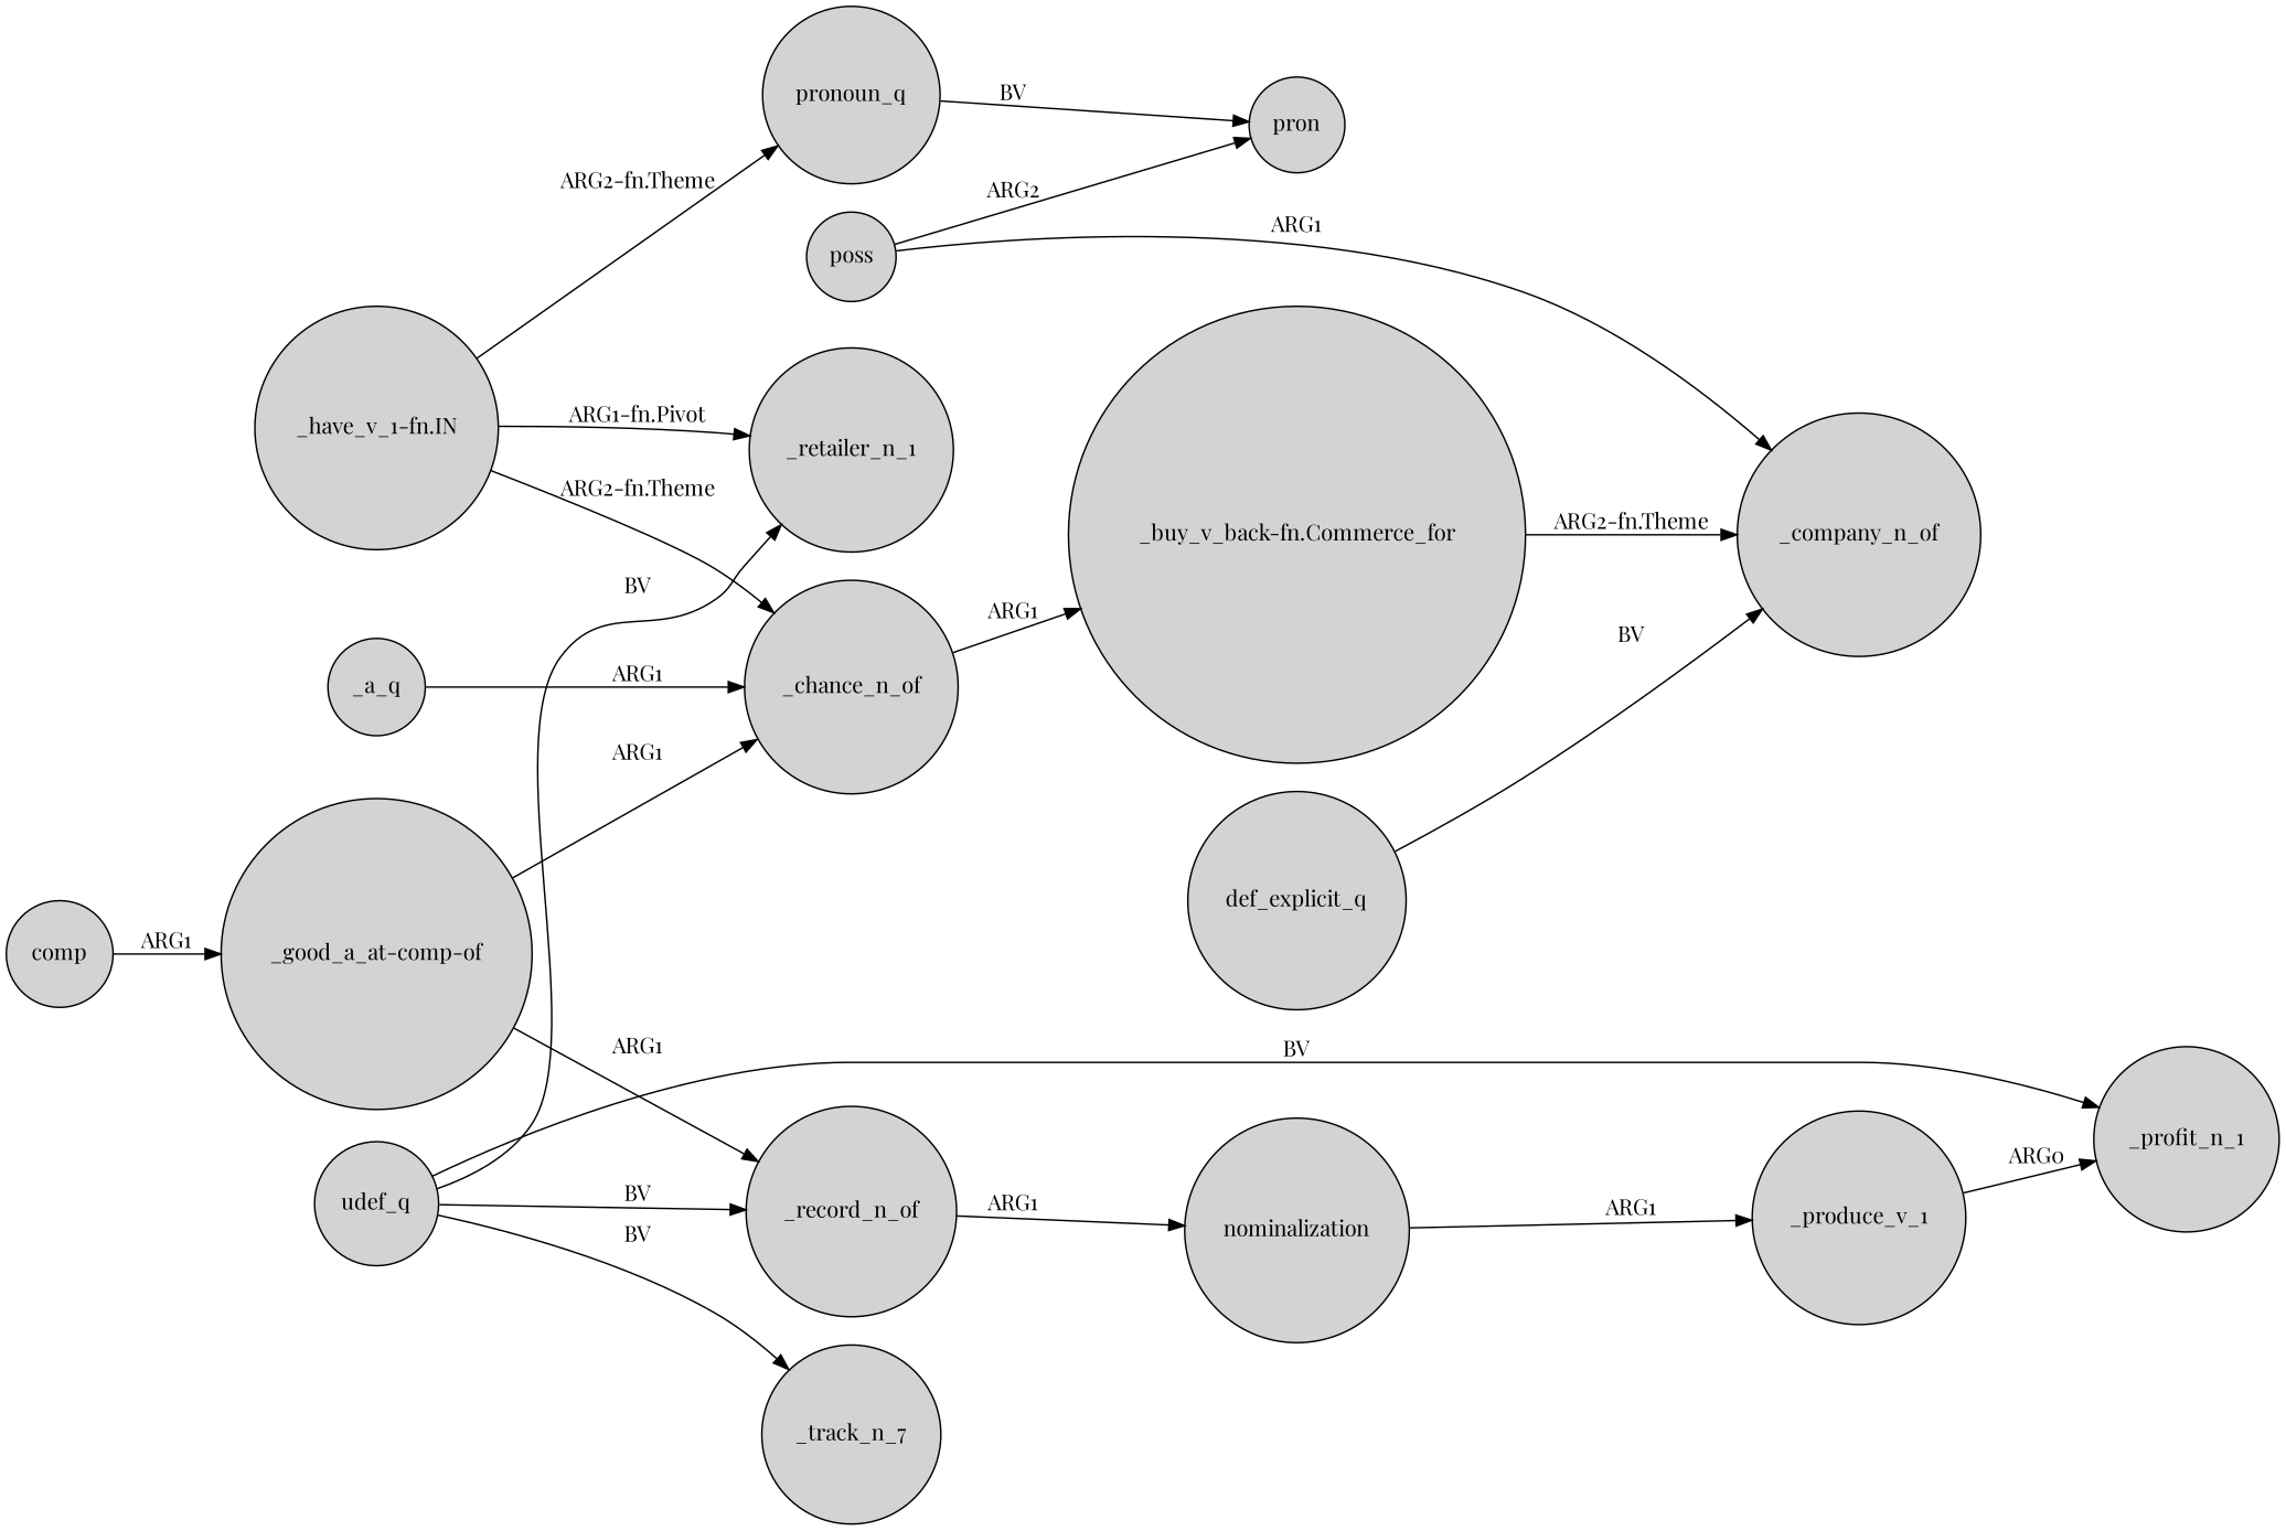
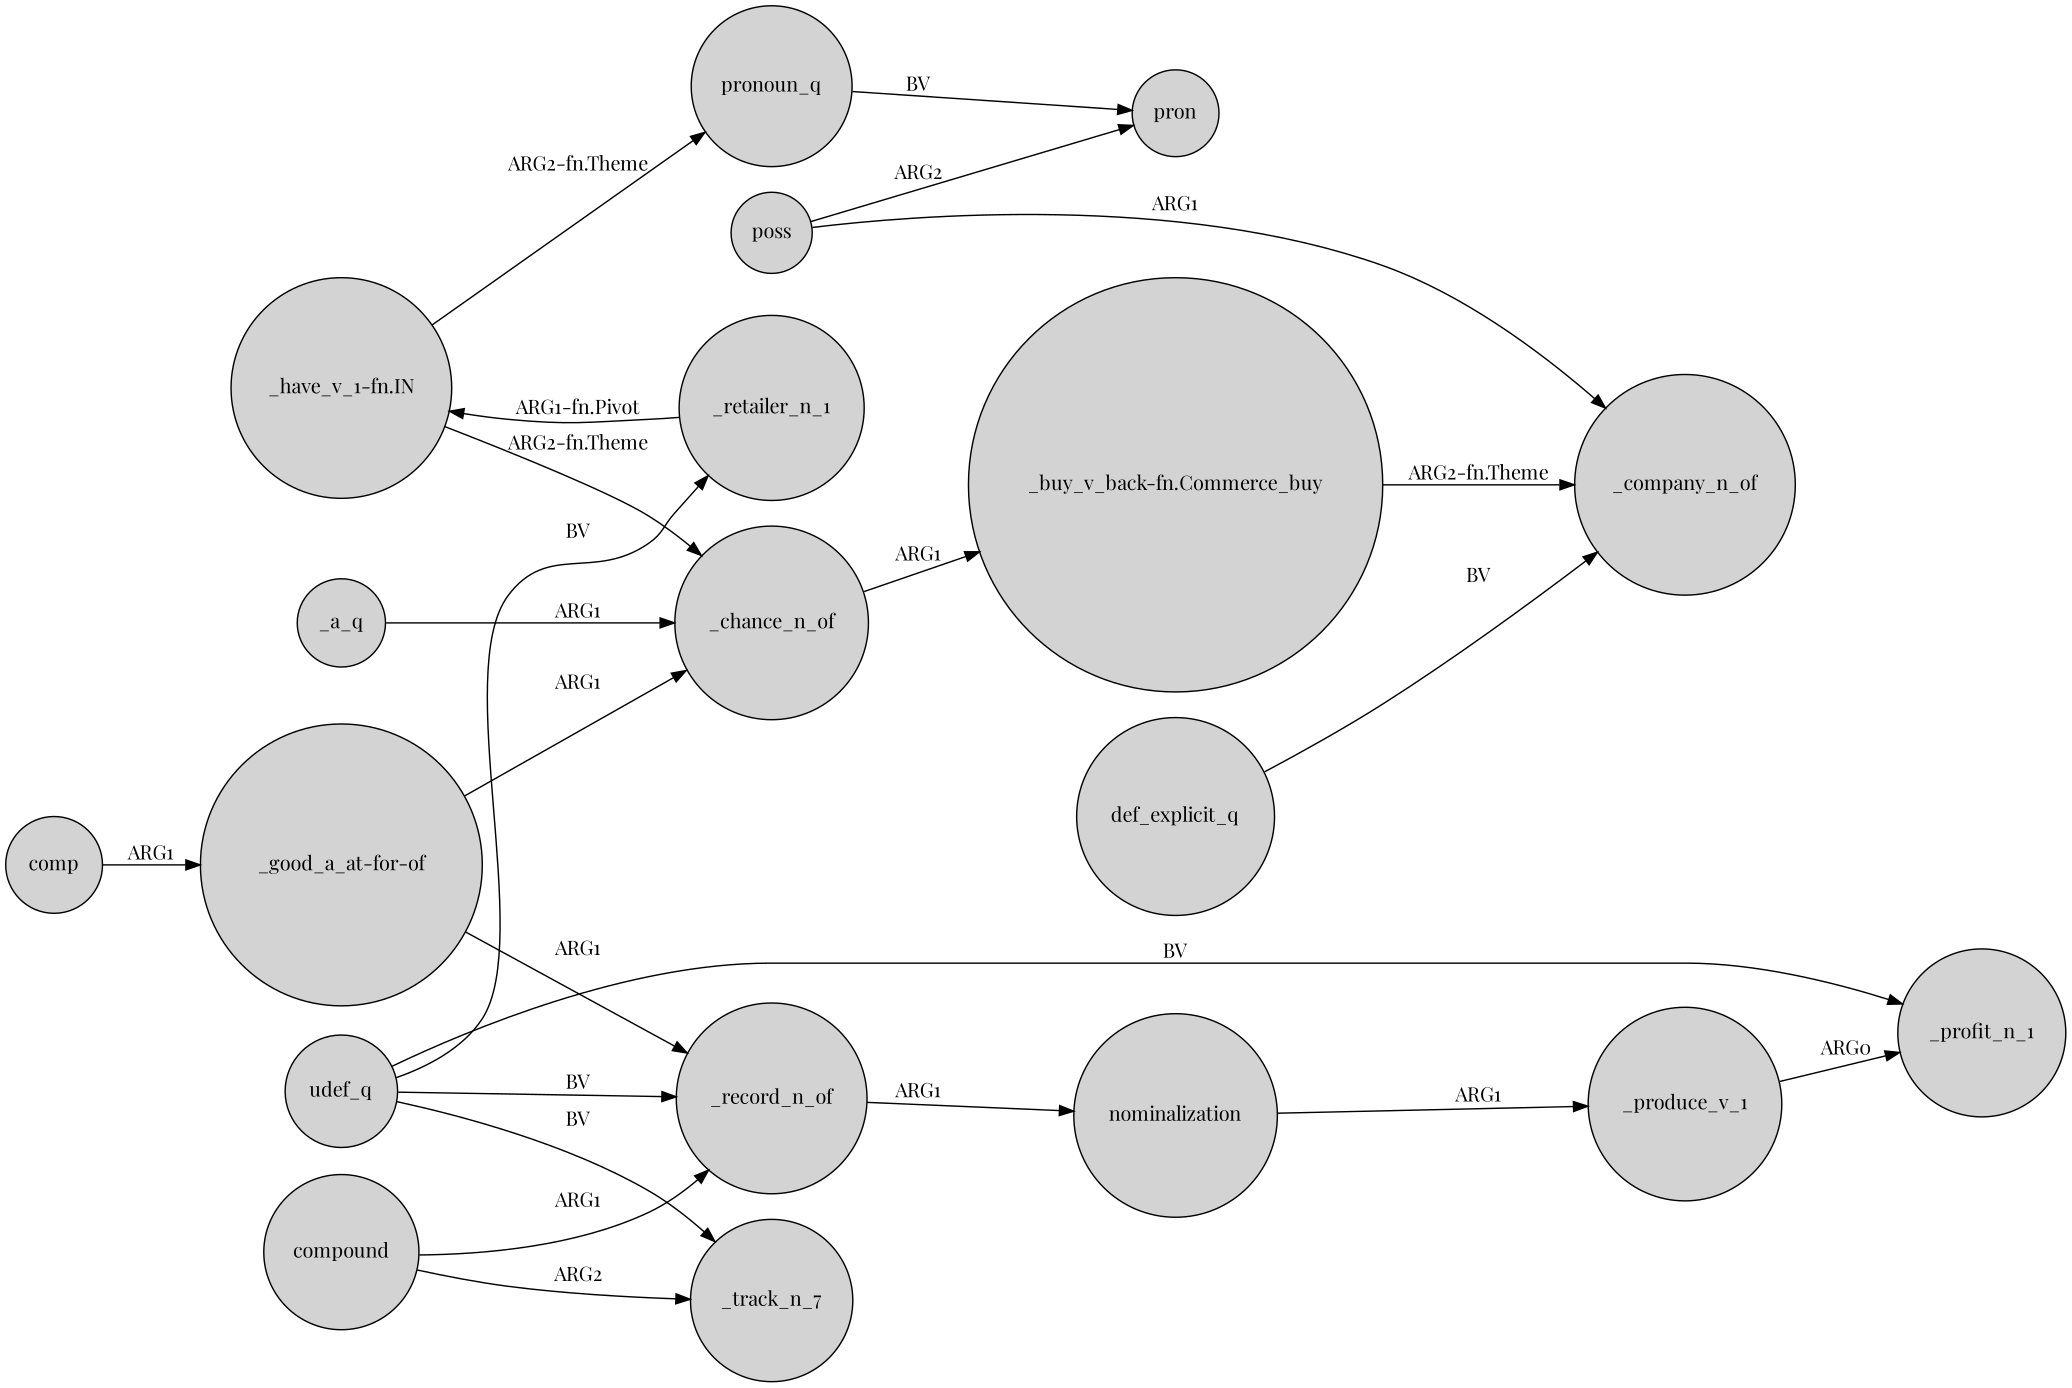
  digraph {
    fontname="Playfair Display"
    rankdir=LR
    node [fontname="Playfair Display" shape=circle style=filled]
    edge [fontname="Playfair Display"]
    poss
    pron
    _company_n_of
-   "_buy_v_back-fn.Commerce_buy" [label="_buy_v_back-fn.Commerce_for"]
+   "_buy_v_back-fn.Commerce_buy"
    comp
-   "_good_a_at-for-of" [label="_good_a_at-comp-of"]
+   "_good_a_at-for-of"
    _record_n_of
    _chance_n_of
    nominalization
    udef_q
    n11 [label=_track_n_7]
    _retailer_n_1
    _profit_n_1
    _produce_v_1
    def_explicit_q
    pronoun_q
    _a_q
    "_have_v_1-fn.IN"
+   compound
    poss -> pron [label=ARG2]
    poss -> _company_n_of [label=ARG1]
    "_buy_v_back-fn.Commerce_buy" -> _company_n_of [label="ARG2-fn.Theme"]
    comp -> "_good_a_at-for-of" [label=ARG1]
    "_good_a_at-for-of" -> _record_n_of [label=ARG1]
    "_good_a_at-for-of" -> _chance_n_of [label=ARG1]
    _record_n_of -> nominalization [label=ARG1]
    _chance_n_of -> "_buy_v_back-fn.Commerce_buy" [label=ARG1]
    nominalization -> _produce_v_1 [label=ARG1]
    udef_q -> _record_n_of [label=BV]
    udef_q -> n11 [label=BV]
    udef_q -> _retailer_n_1 [label=BV]
    udef_q -> _profit_n_1 [label=BV]
    _produce_v_1 -> _profit_n_1 [label=ARG0]
    def_explicit_q -> _company_n_of [label=BV]
    pronoun_q -> pron [label=BV]
    _a_q -> _chance_n_of [label=ARG1]
    "_have_v_1-fn.IN" -> _chance_n_of [label="ARG2-fn.Theme"]
-   "_have_v_1-fn.IN" -> _retailer_n_1 [label="ARG1-fn.Pivot"]
+   _retailer_n_1 -> "_have_v_1-fn.IN" [label="ARG1-fn.Pivot"]
    "_have_v_1-fn.IN" -> pronoun_q [label="ARG2-fn.Theme"]
+   compound -> _record_n_of [label=ARG1]
+   compound -> n11 [label=ARG2]
  }
